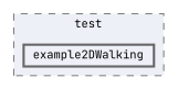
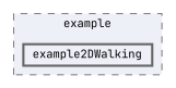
  digraph {
    compound=true
    fontname="JetBrains Mono"
    n1 [color=gray40 fillcolor="#edf0f7" fontname="JetBrains Mono" fontsize=10 height=0.2 label=example2DWalking shape=box style="filled,bold" width=0.4]
    subgraph cluster_1 {
      bgcolor="#edf0f7"
      fontsize=10
-     label=test
+     label=example
      pencolor=grey50
      style="filled,dashed"
      n1
    }
  }
